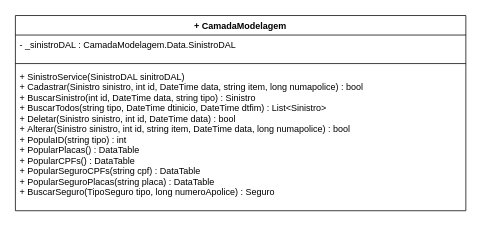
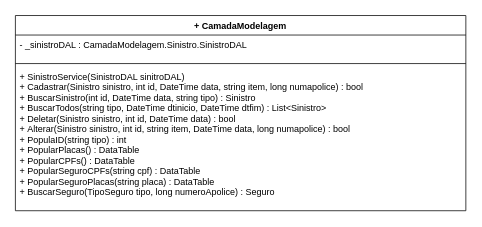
  <mxCell id="0" />
  <mxCell id="1" parent="0" />
  <mxCell id="2" value="+ CamadaModelagem" style="swimlane;fontStyle=1;align=center;verticalAlign=top;childLayout=stackLayout;horizontal=1;startSize=26;horizontalStack=0;resizeParent=1;resizeParentMax=0;resizeLast=0;collapsible=1;marginBottom=0;" parent="1" vertex="1"><mxGeometry x="20" y="20" width="600" height="260" as="geometry" /></mxCell>
- <mxCell id="3" value="- _sinistroDAL : CamadaModelagem.Data.SinistroDAL&#10;" style="text;strokeColor=none;fillColor=none;align=left;verticalAlign=top;spacingLeft=4;spacingRight=4;overflow=hidden;rotatable=0;points=[[0,0.5],[1,0.5]];portConstraint=eastwest;" parent="2" vertex="1"><mxGeometry y="26" width="600" height="34" as="geometry" /></mxCell>
+ <mxCell id="3" value="- _sinistroDAL : CamadaModelagem.Sinistro.SinistroDAL&#10;" style="text;strokeColor=none;fillColor=none;align=left;verticalAlign=top;spacingLeft=4;spacingRight=4;overflow=hidden;rotatable=0;points=[[0,0.5],[1,0.5]];portConstraint=eastwest;" parent="2" vertex="1"><mxGeometry y="26" width="600" height="34" as="geometry" /></mxCell>
  <mxCell id="4" value="" style="line;strokeWidth=1;fillColor=none;align=left;verticalAlign=middle;spacingTop=-1;spacingLeft=3;spacingRight=3;rotatable=0;labelPosition=right;points=[];portConstraint=eastwest;" parent="2" vertex="1"><mxGeometry y="60" width="600" height="8" as="geometry" /></mxCell>
  <mxCell id="5" value="+ SinistroService(SinistroDAL sinitroDAL)&#10;+ Cadastrar(Sinistro sinistro, int id, DateTime data, string item, long numapolice) : bool&#10;+ BuscarSinistro(int id, DateTime data, string tipo) : Sinistro&#10;+ BuscarTodos(string tipo, DateTime dtinicio, DateTime dtfim) : List&lt;Sinistro&gt;&#10;+ Deletar(Sinistro sinistro, int id, DateTime data) : bool&#10;+ Alterar(Sinistro sinistro, int id, string item, DateTime data, long numapolice) : bool&#10;+ PopulaID(string tipo) : int&#10;+ PopularPlacas() : DataTable&#10;+ PopularCPFs() : DataTable&#10;+ PopularSeguroCPFs(string cpf) : DataTable&#10;+ PopularSeguroPlacas(string placa) : DataTable&#10;+ BuscarSeguro(TipoSeguro tipo, long numeroApolice) : Seguro&#10;&#10; " style="text;strokeColor=none;fillColor=none;align=left;verticalAlign=top;spacingLeft=4;spacingRight=4;overflow=hidden;rotatable=0;points=[[0,0.5],[1,0.5]];portConstraint=eastwest;" parent="2" vertex="1"><mxGeometry y="68" width="600" height="192" as="geometry" /></mxCell>
